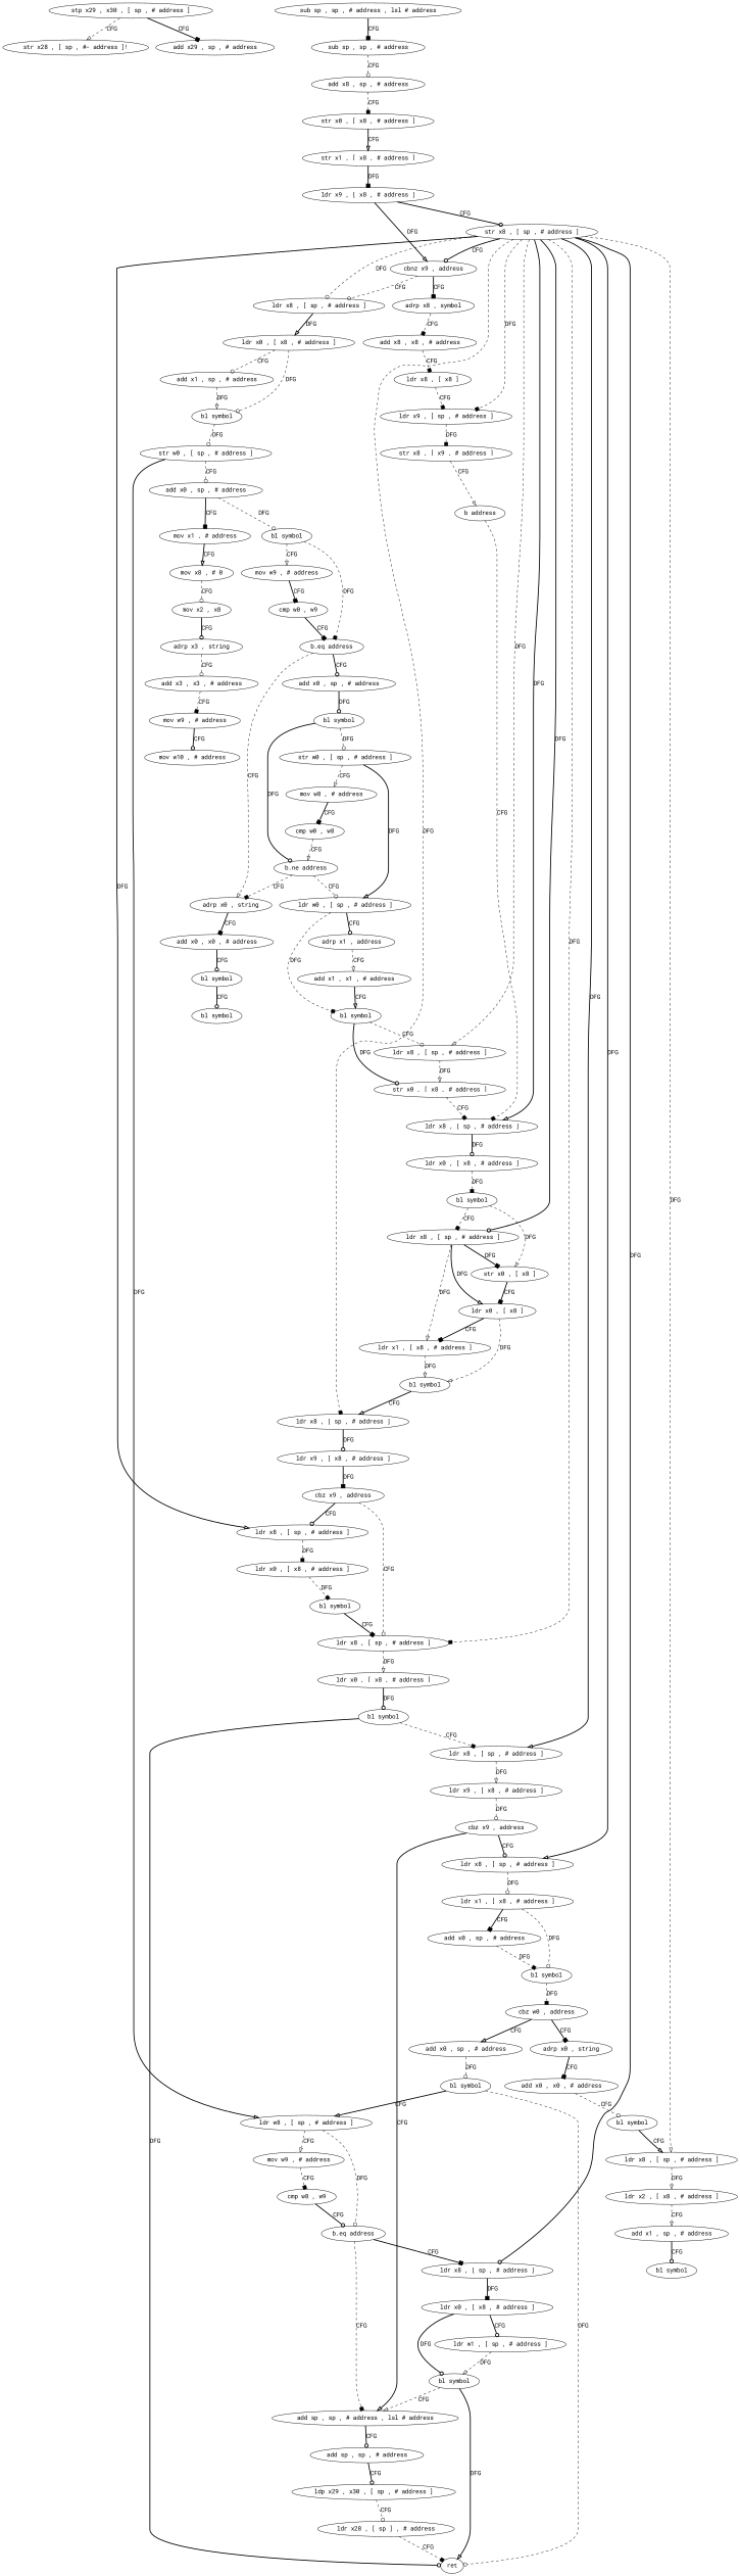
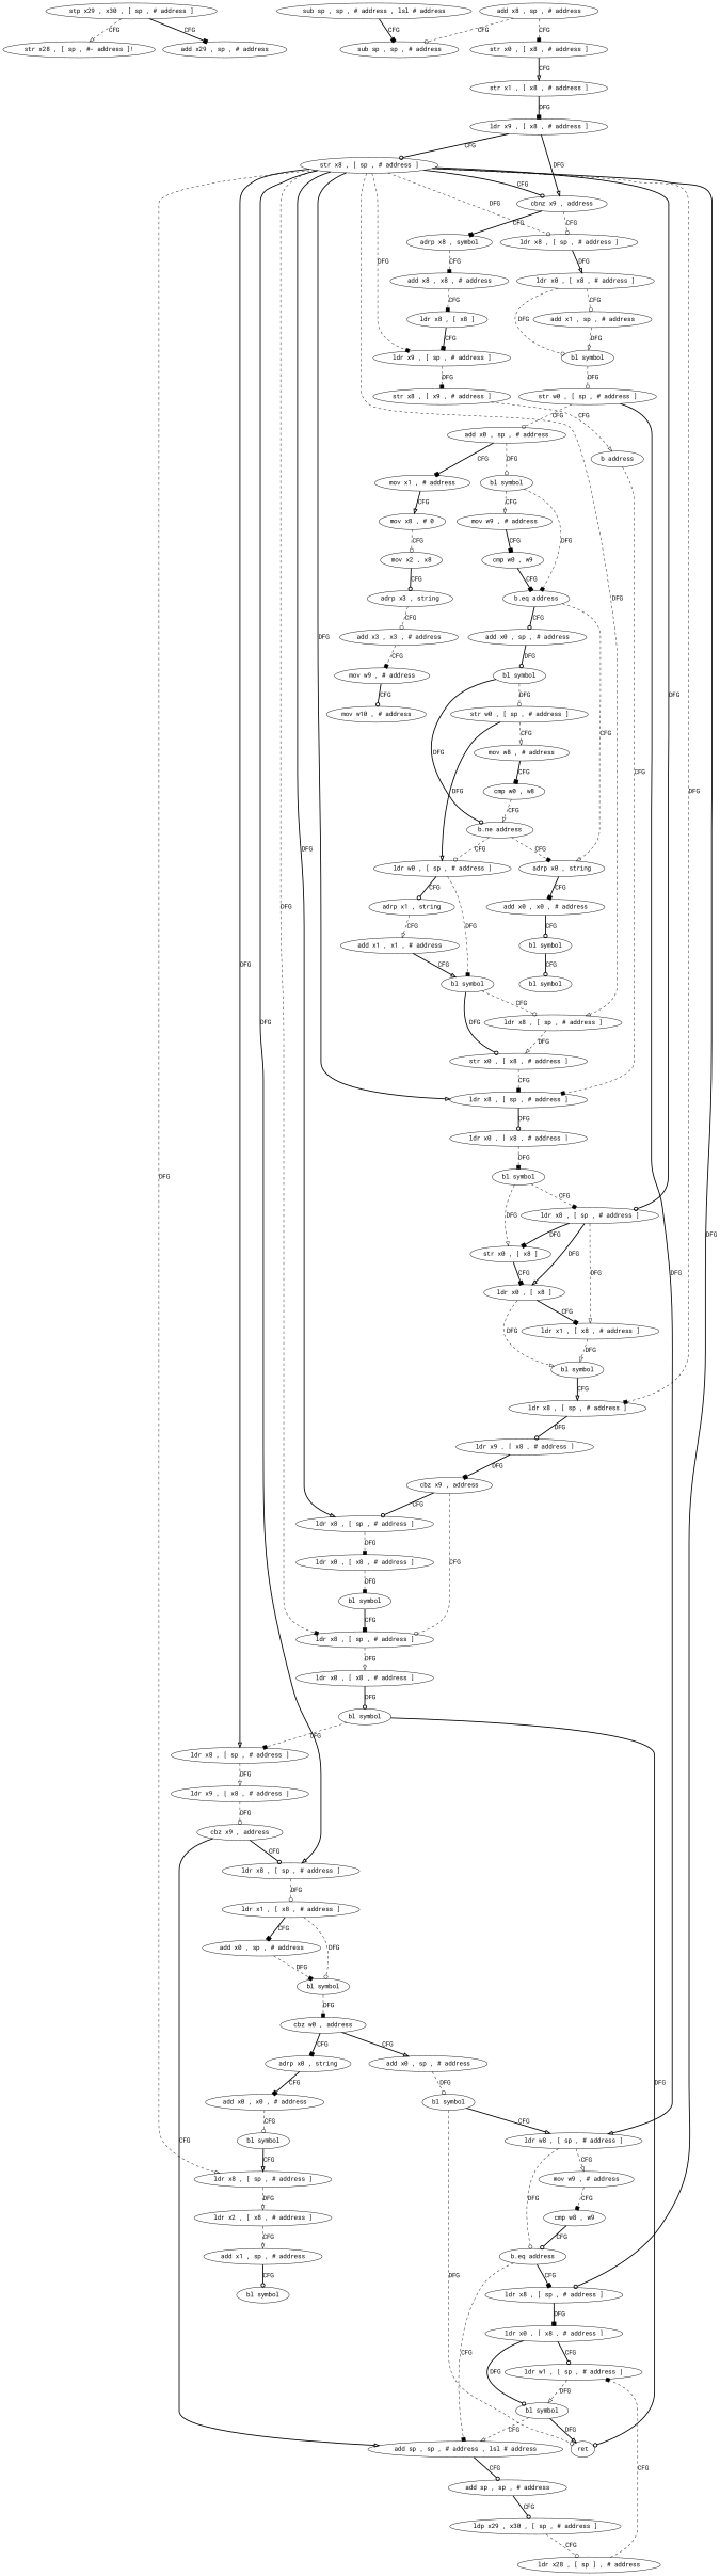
  digraph {
    fontname="Roboto Mono"
    node [fontname="Roboto Mono"]
    edge [arrowhead=odot fontname="Roboto Mono" style=dashed]
    n1 [label="str x28 , [ sp , #- address ]!"]
    n2 [label="stp x29 , x30 , [ sp , # address ]"]
    n3 [label="add x29 , sp , # address"]
    n4 [label="sub sp , sp , # address , lsl # address"]
    n5 [label="sub sp , sp , # address"]
    n6 [label="add x8 , sp , # address"]
    n7 [label="str x0 , [ x8 , # address ]"]
    n8 [label="str x1 , [ x8 , # address ]"]
    n9 [label="ldr x9 , [ x8 , # address ]"]
    n10 [label="str x8 , [ sp , # address ]"]
    n11 [label="cbnz x9 , address"]
    n12 [label="ldr x8 , [ sp , # address ]"]
    n13 [label="ldr x9 , [ sp , # address ]"]
    n14 [label="ldr x8 , [ sp , # address ]"]
    n15 [label="ldr x8 , [ sp , # address ]"]
    n16 [label="ldr x8 , [ sp , # address ]"]
    n17 [label="ldr x8 , [ sp , # address ]"]
    n18 [label="ldr x8 , [ sp , # address ]"]
    n19 [label="ldr x8 , [ sp , # address ]"]
    n20 [label="ldr x8 , [ sp , # address ]"]
    n21 [label="ldr x8 , [ sp , # address ]"]
    n22 [label="ldr x8 , [ sp , # address ]"]
    n23 [label="ldr x8 , [ sp , # address ]"]
    n24 [label="adrp x8 , symbol"]
    n25 [label="ldr x0 , [ x8 , # address ]"]
    n26 [label="str x8 , [ x9 , # address ]"]
    n27 [label="ldr x0 , [ x8 , # address ]"]
    n28 [label="str x0 , [ x8 ]"]
    n29 [label="ldr x0 , [ x8 ]"]
    n30 [label="ldr x1 , [ x8 , # address ]"]
    n31 [label="ldr x9 , [ x8 , # address ]"]
    n32 [label="ldr x0 , [ x8 , # address ]"]
    n33 [label="ldr x0 , [ x8 , # address ]"]
    n34 [label="str x0 , [ x8 , # address ]"]
    n35 [label="ldr x9 , [ x8 , # address ]"]
    n36 [label="ldr x1 , [ x8 , # address ]"]
    n37 [label="ldr x0 , [ x8 , # address ]"]
    n38 [label="ldr x2 , [ x8 , # address ]"]
    n39 [label="add x8 , x8 , # address"]
    n40 [label="add x1 , sp , # address"]
    n41 [label="bl symbol"]
    n42 [label="ldr x8 , [ x8 ]"]
    n43 [label="str w0 , [ sp , # address ]"]
    n44 [label="add x0 , sp , # address"]
    n45 [label="ldr w8 , [ sp , # address ]"]
    n46 [label="mov x1 , # address"]
    n47 [label="bl symbol"]
    n48 [label="mov w9 , # address"]
    n49 [label="b.eq address"]
    n50 [label="mov x8 , # 0"]
    n51 [label="mov w9 , # address"]
    n52 [label="b.eq address"]
    n53 [label="mov x2 , x8"]
    n54 [label="adrp x3 , string"]
    n55 [label="add x3 , x3 , # address"]
    n56 [label="mov w9 , # address"]
    n57 [label="mov w10 , # address"]
    n58 [label="cmp w0 , w9"]
    n59 [label="adrp x0 , string"]
    n60 [label="add x0 , sp , # address"]
    n61 [label="add x0 , x0 , # address"]
    n62 [label="bl symbol"]
    n63 [label="bl symbol"]
    n64 [label="str w0 , [ sp , # address ]"]
    n65 [label="b.ne address"]
    n66 [label="b address"]
    n67 [label="bl symbol"]
    n68 [label="bl symbol"]
    n69 [label="mov w8 , # address"]
    n70 [label="ldr w0 , [ sp , # address ]"]
    n71 [label="cmp w0 , w8"]
-   n72 [label="adrp x1 , address"]
+   n72 [label="adrp x1 , string"]
    n73 [label="bl symbol"]
    n74 [label="add x1 , x1 , # address"]
    n75 [label="bl symbol"]
    n76 [label="cbz x9 , address"]
    n77 [label="bl symbol"]
    n78 [label="bl symbol"]
    n79 [label=ret]
    n80 [label="cbz x9 , address"]
    n81 [label="add sp , sp , # address , lsl # address"]
    n82 [label="add sp , sp , # address"]
    n83 [label="ldp x29 , x30 , [ sp , # address ]"]
    n84 [label="add x0 , sp , # address"]
    n85 [label="bl symbol"]
    n86 [label="ldr x28 , [ sp ] , # address"]
    n87 [label="cbz w0 , address"]
    n88 [label="add x0 , sp , # address"]
    n89 [label="adrp x0 , string"]
    n90 [label="bl symbol"]
    n91 [label="add x0 , x0 , # address"]
    n92 [label="bl symbol"]
    n93 [label="cmp w8 , w9"]
    n94 [label="ldr w1 , [ sp , # address ]"]
    n95 [label="bl symbol"]
    n96 [label="add x1 , sp , # address"]
    n97 [label="bl symbol"]
    n2 -> n1 [arrowhead=onormal label=CFG]
    n2 -> n3 [arrowhead=box label=CFG style=bold]
    n4 -> n5 [arrowhead=box label=CFG style=bold]
-   n5 -> n6 [label=CFG]
+   n6 -> n5 [label=CFG]
    n6 -> n7 [arrowhead=box label=CFG]
    n7 -> n8 [arrowhead=onormal label=CFG style=bold]
    n8 -> n9 [arrowhead=box label=DFG style=bold]
    n9 -> n10 [label=CFG style=bold]
    n9 -> n11 [arrowhead=onormal label=DFG style=bold]
    n10 -> n11 [label=CFG style=bold]
    n10 -> n12 [label=DFG]
    n10 -> n13 [arrowhead=box label=DFG]
    n10 -> n14 [arrowhead=onormal label=DFG style=bold]
    n10 -> n15 [label=DFG style=bold]
    n10 -> n16 [arrowhead=box label=DFG]
    n10 -> n17 [arrowhead=box label=DFG]
    n10 -> n18 [arrowhead=onormal label=DFG style=bold]
    n10 -> n19 [arrowhead=onormal label=DFG]
    n10 -> n20 [arrowhead=onormal label=DFG style=bold]
    n10 -> n21 [arrowhead=onormal label=DFG style=bold]
    n10 -> n22 [label=DFG style=bold]
    n10 -> n23 [arrowhead=onormal label=DFG]
    n11 -> n12 [label=CFG]
    n11 -> n24 [arrowhead=box label=CFG style=bold]
    n12 -> n25 [arrowhead=onormal label=DFG style=bold]
    n13 -> n26 [arrowhead=box label=DFG]
    n14 -> n27 [label=DFG style=bold]
    n15 -> n28 [arrowhead=box label=DFG style=bold]
    n15 -> n29 [arrowhead=onormal label=DFG style=bold]
    n15 -> n30 [arrowhead=onormal label=DFG]
    n16 -> n31 [label=DFG style=bold]
    n17 -> n32 [arrowhead=onormal label=DFG]
    n18 -> n33 [arrowhead=box label=DFG]
    n19 -> n34 [arrowhead=onormal label=DFG]
    n20 -> n35 [arrowhead=onormal label=DFG]
    n21 -> n36 [label=DFG]
    n22 -> n37 [arrowhead=box label=DFG style=bold]
    n23 -> n38 [arrowhead=onormal label=DFG]
    n24 -> n39 [arrowhead=box label=CFG]
    n25 -> n40 [label=CFG]
    n25 -> n41 [label=DFG]
    n26 -> n66 [arrowhead=onormal label=CFG]
    n27 -> n67 [arrowhead=box label=DFG]
    n28 -> n29 [arrowhead=box label=CFG style=bold]
    n29 -> n30 [arrowhead=box label=CFG style=bold]
    n29 -> n75 [arrowhead=onormal label=DFG]
    n30 -> n75 [arrowhead=onormal label=DFG]
    n31 -> n76 [arrowhead=box label=DFG style=bold]
    n32 -> n77 [label=DFG style=bold]
    n33 -> n78 [arrowhead=box label=DFG]
    n34 -> n14 [arrowhead=box label=CFG]
    n35 -> n80 [label=DFG]
    n36 -> n84 [arrowhead=box label=CFG style=bold]
    n36 -> n85 [label=DFG]
    n37 -> n94 [label=CFG style=bold]
    n37 -> n95 [label=DFG style=bold]
    n38 -> n96 [arrowhead=onormal label=CFG]
    n39 -> n42 [arrowhead=box label=CFG]
    n40 -> n41 [arrowhead=onormal label=DFG]
    n41 -> n43 [label=DFG]
-   n42 -> n13 [arrowhead=box label=CFG]
+   n42 -> n13 [arrowhead=box label=CFG style=bold]
    n43 -> n44 [label=CFG]
    n43 -> n45 [arrowhead=onormal label=DFG style=bold]
    n44 -> n46 [arrowhead=box label=CFG style=bold]
    n44 -> n47 [label=DFG]
    n45 -> n48 [arrowhead=onormal label=CFG]
    n45 -> n49 [label=DFG]
    n46 -> n50 [arrowhead=onormal label=CFG style=bold]
    n47 -> n51 [arrowhead=onormal label=CFG]
    n47 -> n52 [arrowhead=box label=DFG]
    n48 -> n93 [arrowhead=box label=CFG]
    n49 -> n22 [arrowhead=box label=CFG style=bold]
    n49 -> n81 [arrowhead=box label=CFG]
    n50 -> n53 [label=CFG]
    n51 -> n58 [arrowhead=box label=CFG style=bold]
    n52 -> n59 [arrowhead=onormal label=CFG]
    n52 -> n60 [label=CFG style=bold]
    n53 -> n54 [label=CFG style=bold]
    n54 -> n55 [label=CFG]
    n55 -> n56 [arrowhead=box label=CFG]
    n56 -> n57 [label=CFG style=bold]
    n58 -> n52 [arrowhead=box label=CFG style=bold]
    n59 -> n61 [arrowhead=box label=CFG style=bold]
    n60 -> n62 [label=DFG style=bold]
    n61 -> n63 [label=CFG style=bold]
    n62 -> n64 [label=DFG]
    n62 -> n65 [label=DFG style=bold]
    n63 -> n68 [label=CFG style=bold]
    n64 -> n69 [arrowhead=onormal label=CFG]
    n64 -> n70 [arrowhead=onormal label=DFG style=bold]
    n65 -> n59 [arrowhead=box label=CFG]
    n65 -> n70 [label=CFG]
    n66 -> n14 [arrowhead=box label=CFG]
    n67 -> n15 [arrowhead=box label=CFG]
    n67 -> n28 [arrowhead=onormal label=DFG]
    n69 -> n71 [arrowhead=box label=CFG style=bold]
    n70 -> n72 [label=CFG style=bold]
    n70 -> n73 [arrowhead=box label=DFG]
    n71 -> n65 [arrowhead=onormal label=CFG]
    n72 -> n74 [arrowhead=onormal label=CFG]
    n73 -> n19 [label=CFG]
    n73 -> n34 [label=DFG style=bold]
    n74 -> n73 [arrowhead=onormal label=CFG style=bold]
    n75 -> n16 [arrowhead=onormal label=CFG style=bold]
    n76 -> n17 [label=CFG]
    n76 -> n18 [label=CFG style=bold]
    n77 -> n20 [arrowhead=box label=CFG]
    n77 -> n79 [label=DFG style=bold]
    n78 -> n17 [arrowhead=box label=CFG style=bold]
    n80 -> n21 [label=CFG style=bold]
    n80 -> n81 [arrowhead=onormal label=CFG style=bold]
    n81 -> n82 [label=CFG style=bold]
    n82 -> n83 [label=CFG style=bold]
    n83 -> n86 [label=CFG]
    n84 -> n85 [arrowhead=box label=DFG]
    n85 -> n87 [arrowhead=box label=DFG]
-   n86 -> n79 [arrowhead=box label=CFG]
+   n86 -> n94 [arrowhead=box label=CFG]
    n87 -> n88 [arrowhead=onormal label=CFG style=bold]
    n87 -> n89 [arrowhead=box label=CFG style=bold]
    n88 -> n90 [label=DFG]
    n89 -> n91 [arrowhead=box label=CFG style=bold]
    n90 -> n45 [arrowhead=onormal label=CFG style=bold]
    n90 -> n79 [label=DFG]
    n91 -> n92 [label=CFG]
    n92 -> n23 [arrowhead=onormal label=CFG style=bold]
    n93 -> n49 [label=CFG style=bold]
    n94 -> n95 [arrowhead=onormal label=DFG]
    n95 -> n79 [arrowhead=onormal label=DFG style=bold]
    n95 -> n81 [arrowhead=onormal label=CFG]
    n96 -> n97 [label=CFG style=bold]
  }
